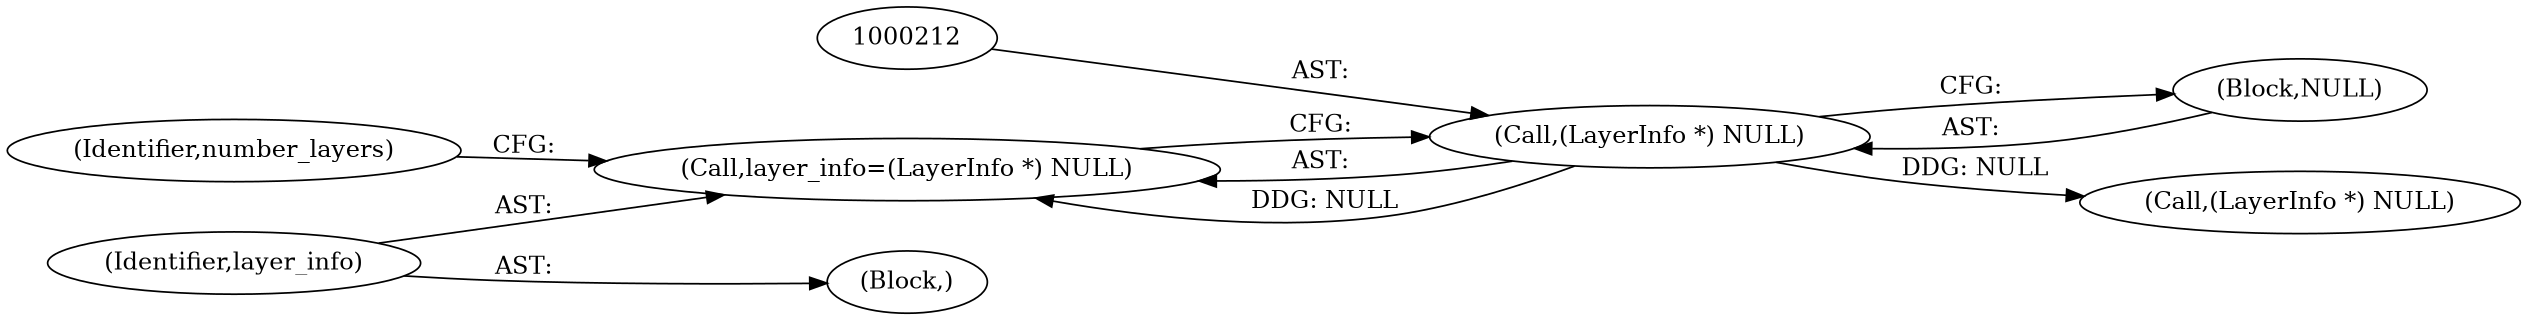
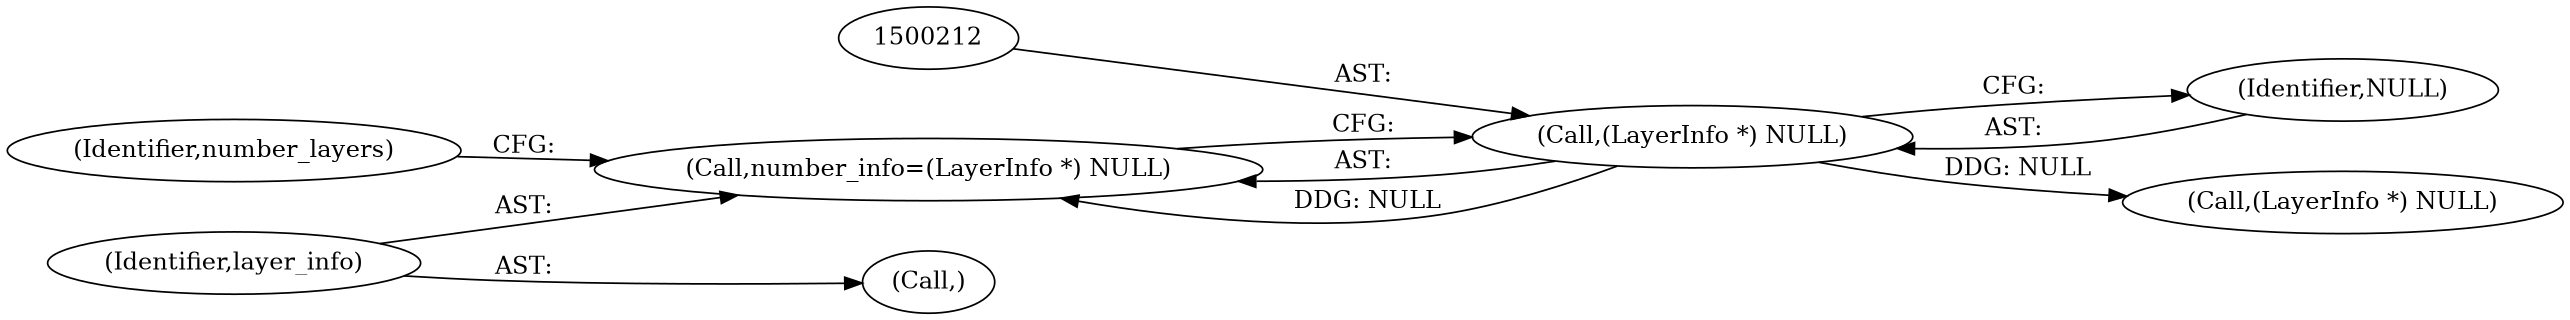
  digraph {
    rankdir=LR
-   n1 [label="(Call,layer_info=(LayerInfo *) NULL)"]
+   n1 [label="(Call,number_info=(LayerInfo *) NULL)"]
    n2 [label="(Call,(LayerInfo *) NULL)"]
-   n3 [label="(Block,NULL)"]
+   n3 [label="(Identifier,NULL)"]
    n4 [label="(Call,(LayerInfo *) NULL)"]
-   n5 [label="(Block,)"]
+   n5 [label="(Call,)"]
    n6 [label="(Identifier,number_layers)"]
    n7 [label="(Identifier,layer_info)"]
-   1000212
+   1000212 [label=1500212]
    n1 -> n2 [label="CFG: "]
    n2 -> n1 [label="AST: "]
    n2 -> n1 [label="DDG: NULL"]
    n2 -> n3 [label="CFG: "]
    n2 -> n4 [label="DDG: NULL"]
    n3 -> n2 [label="AST: "]
    n6 -> n1 [label="CFG: "]
    n7 -> n1 [label="AST: "]
    n7 -> n5 [label="AST: "]
    1000212 -> n2 [label="AST: "]
  }
